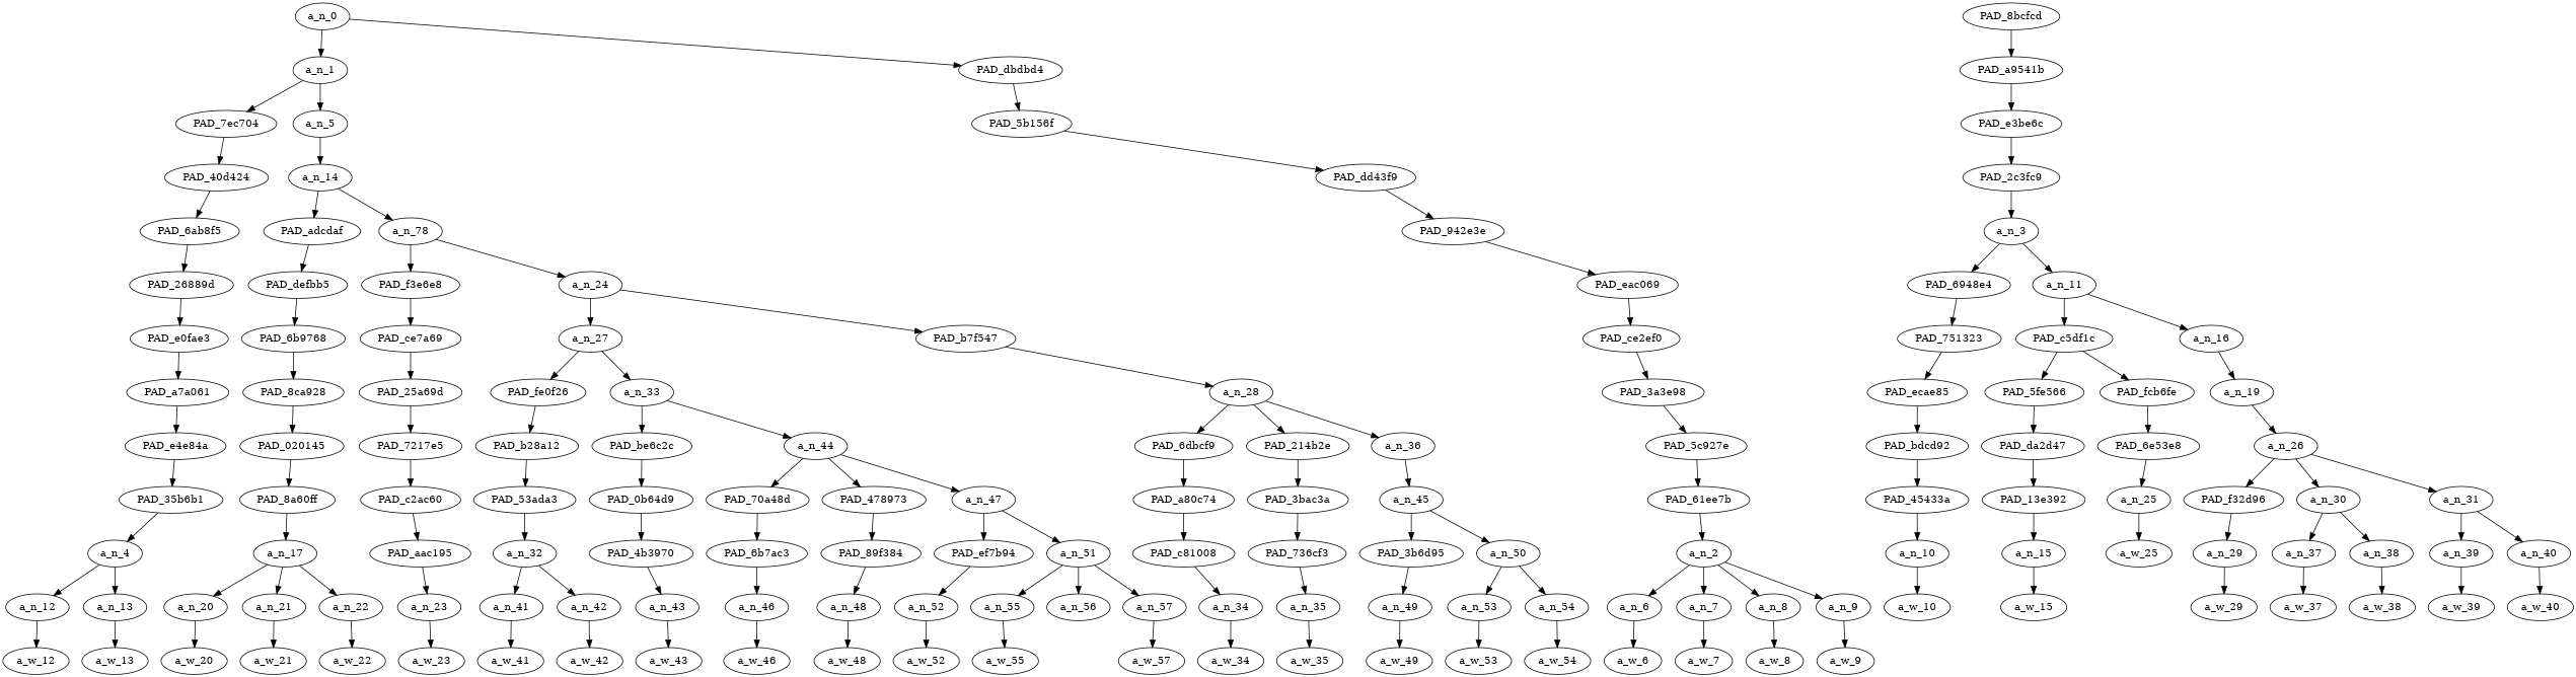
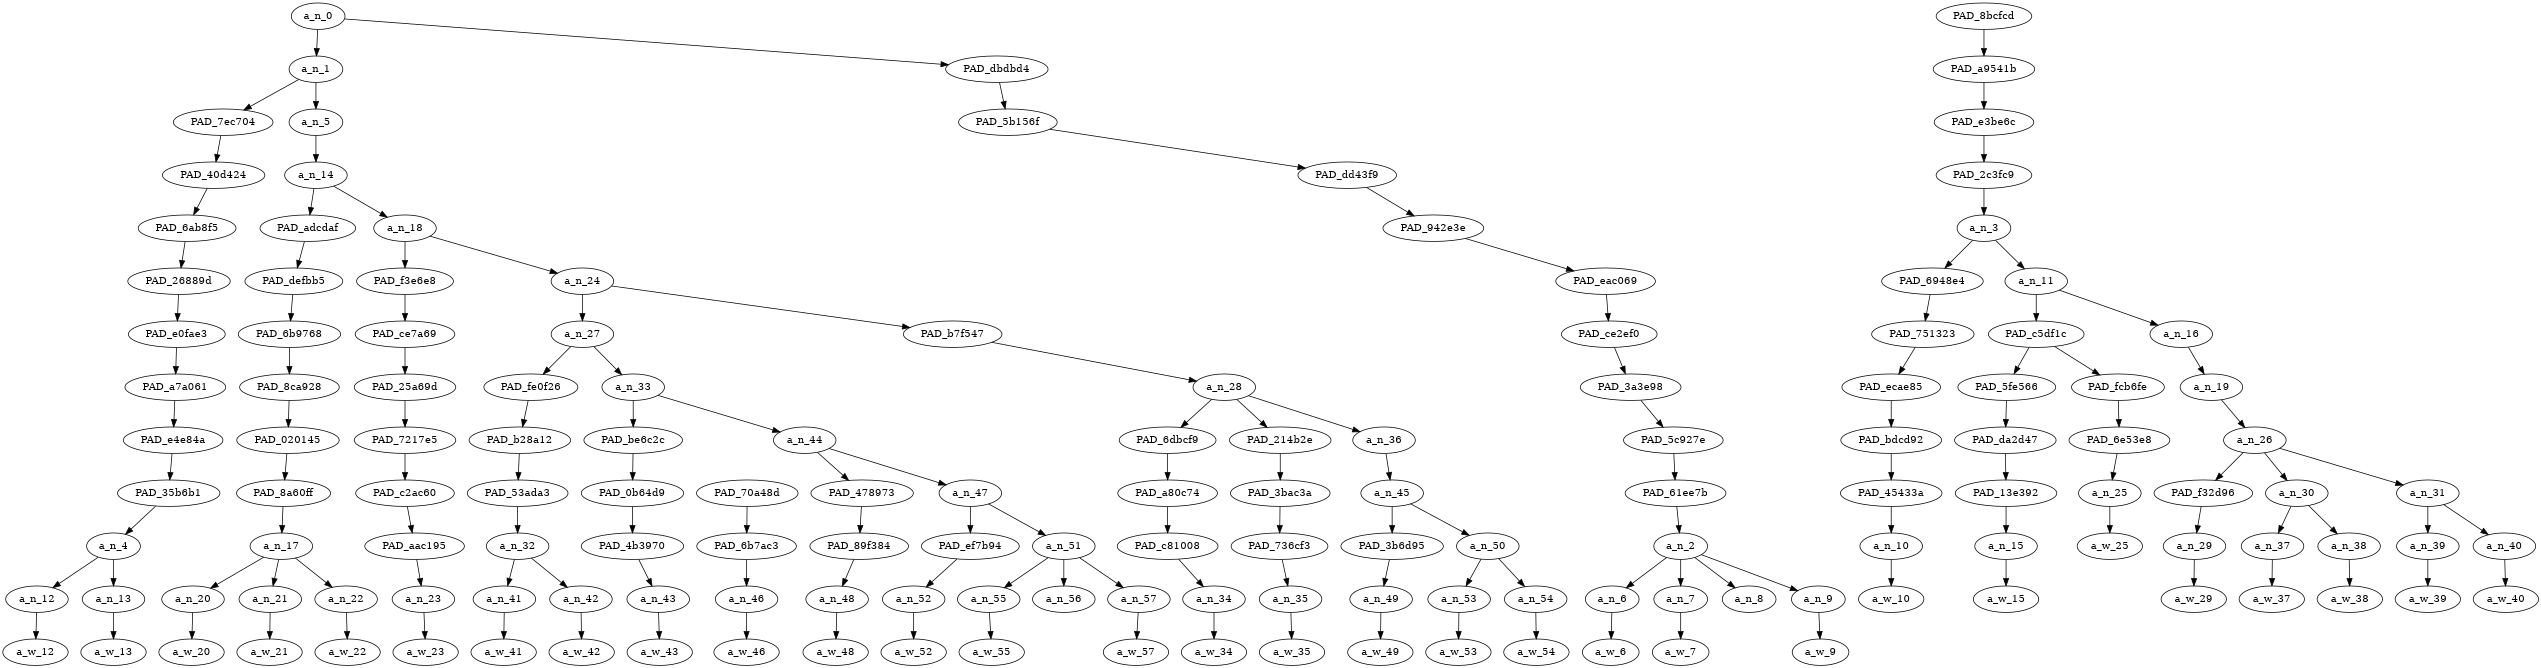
  strict digraph {
    node [div_dir=-1 index=0 level=1 text_span="[20, 21, 22, 23]" value=0.19903374]
    a_n_0 [div_dir=1 level=12 text_span="[0, 1, 2, 3, 4, 5, 6, 7, 8, 9, 10, 11, 12, 13, 14, 15, 16, 17, 18, 19, 20, 21, 22, 23, 24, 25, 26, 27, 28, 29, 30, 31]" value=1.00000000]
    a_n_1 [level=11 text_span="[0, 1, 2, 3, 4, 5, 6, 7, 8, 9, 10, 11, 12, 13, 14, 15, 16, 17, 18, 19]" value=0.56168679]
    PAD_dbdbd4 [index=1 level=11]
    PAD_7ec704 [div_dir=1 level=10 text_span="[0, 1]" value=0.08653522]
    a_n_5 [index=1 level=10 text_span="[2, 3, 4, 5, 6, 7, 8, 9, 10, 11, 12, 13, 14, 15, 16, 17, 18, 19]" value=0.47515039]
    PAD_5b156f [index=2 level=10]
    PAD_8bcfcd [div_dir=1 index=2 level=11 text_span="[24, 25, 26, 27, 28, 29, 30, 31]" value=0.23926973]
    PAD_a9541b [div_dir=1 index=3 level=10 text_span="[24, 25, 26, 27, 28, 29, 30, 31]" value=0.23926973]
    PAD_40d424 [div_dir=1 level=9 text_span="[0, 1]" value=0.08653522]
    a_n_14 [index=1 level=9 text_span="[2, 3, 4, 5, 6, 7, 8, 9, 10, 11, 12, 13, 14, 15, 16, 17, 18, 19]" value=0.47514398]
    PAD_dd43f9 [index=2 level=9]
    PAD_e3be6c [div_dir=1 index=3 level=9 text_span="[24, 25, 26, 27, 28, 29, 30, 31]" value=0.23926973]
    PAD_6ab8f5 [div_dir=1 level=8 text_span="[0, 1]" value=0.08653522]
    PAD_adcdaf [div_dir=1 index=1 level=8 text_span="[2, 3, 4]" value=0.12636761]
-   a_n_18 [index=2 level=8 text_span="[5, 6, 7, 8, 9, 10, 11, 12, 13, 14, 15, 16, 17, 18, 19]" value=0.34876997 label=a_n_78]
+   a_n_18 [index=2 level=8 text_span="[5, 6, 7, 8, 9, 10, 11, 12, 13, 14, 15, 16, 17, 18, 19]" value=0.34876997]
    PAD_26889d [div_dir=1 level=7 text_span="[0, 1]" value=0.08653522]
    PAD_e0fae3 [div_dir=1 level=6 text_span="[0, 1]" value=0.08653522]
    PAD_a7a061 [div_dir=1 level=5 text_span="[0, 1]" value=0.08653522]
    PAD_e4e84a [div_dir=1 level=4 text_span="[0, 1]" value=0.08653522]
    PAD_35b6b1 [div_dir=1 level=3 text_span="[0, 1]" value=0.08653522]
    a_n_4 [div_dir=1 level=2 text_span="[0, 1]" value=0.08653522]
    a_n_12 [div_dir=1 text_span="[0]" value=0.04973835]
    a_n_13 [div_dir=1 index=1 text_span="[1]" value=0.03674925]
    a_w_12 [div_dir=0 level=0 text_span="[0]" value="<user>"]
    a_w_13 [div_dir=0 index=1 level=0 text_span="[1]" value="<user>1"]
    PAD_defbb5 [div_dir=1 index=1 level=7 text_span="[2, 3, 4]" value=0.12636761]
    PAD_f3e6e8 [index=2 level=7 text_span="[5]" value=0.01793196]
    a_n_24 [div_dir=1 index=3 level=7 text_span="[6, 7, 8, 9, 10, 11, 12, 13, 14, 15, 16, 17, 18, 19]" value=0.33083060]
    PAD_6b9768 [div_dir=1 index=1 level=6 text_span="[2, 3, 4]" value=0.12636761]
    PAD_ce7a69 [index=2 level=6 text_span="[5]" value=0.01793196]
    a_n_27 [div_dir=1 index=3 level=6 text_span="[6, 7, 8, 9, 10, 11, 12, 13, 14]" value=0.22096062]
    PAD_b7f547 [index=4 level=6 text_span="[15, 16, 17, 18, 19]" value=0.10985721]
    PAD_8ca928 [div_dir=1 index=1 level=5 text_span="[2, 3, 4]" value=0.12636761]
    PAD_020145 [div_dir=1 index=1 level=4 text_span="[2, 3, 4]" value=0.12636761]
    PAD_8a60ff [div_dir=1 index=1 level=3 text_span="[2, 3, 4]" value=0.12636761]
    a_n_17 [div_dir=1 index=1 level=2 text_span="[2, 3, 4]" value=0.12636761]
    a_n_20 [index=2 text_span="[2]" value=0.02159389]
    a_n_21 [div_dir=1 index=3 text_span="[3]" value=0.03974667]
    a_n_22 [index=4 text_span="[4]" value=0.06502658]
    a_w_20 [div_dir=0 index=2 level=0 text_span="[2]" value=the]
    a_w_21 [div_dir=0 index=3 level=0 text_span="[3]" value=demo]
    a_w_22 [div_dir=0 index=4 level=0 text_span="[4]" value=bots]
    PAD_25a69d [index=2 level=5 text_span="[5]" value=0.01793196]
    PAD_fe0f26 [index=3 level=5 text_span="[6, 7]" value=0.03352149]
    a_n_33 [div_dir=1 index=4 level=5 text_span="[8, 9, 10, 11, 12, 13, 14]" value=0.18741679]
    a_n_28 [index=5 level=5 text_span="[15, 16, 17, 18, 19]" value=0.10985721]
    PAD_7217e5 [index=2 level=4 text_span="[5]" value=0.01793196]
    PAD_c2ac60 [index=2 level=3 text_span="[5]" value=0.01793196]
    PAD_aac195 [index=2 level=2 text_span="[5]" value=0.01793196]
    a_n_23 [index=5 text_span="[5]" value=0.01793196]
    a_w_23 [div_dir=0 index=5 level=0 text_span="[5]" value=pin]
    PAD_b28a12 [index=3 level=4 text_span="[6, 7]" value=0.03352149]
    PAD_be6c2c [index=4 level=4 text_span="[8]" value=0.01291802]
    a_n_44 [div_dir=1 index=5 level=4 text_span="[9, 10, 11, 12, 13, 14]" value=0.17441726]
    PAD_6dbcf9 [index=6 level=4 text_span="[15]" value=0.01063498]
    PAD_214b2e [index=7 level=4 text_span="[16]" value=0.01343677]
    a_n_36 [div_dir=1 index=8 level=4 text_span="[17, 18, 19]" value=0.08577917]
    PAD_53ada3 [index=3 level=3 text_span="[6, 7]" value=0.03352149]
    PAD_0b64d9 [index=4 level=3 text_span="[8]" value=0.01291802]
    PAD_70a48d [index=5 level=3 text_span="[9]" value=0.01745675]
    PAD_478973 [div_dir=1 index=7 level=3 text_span="[14]" value=0.02198820]
    a_n_47 [div_dir=1 index=6 level=3 text_span="[10, 11, 12, 13]" value=0.13486328]
    a_n_32 [index=3 level=2 text_span="[6, 7]" value=0.03352149]
    a_n_41 [index=6 text_span="[6]" value=0.01449894]
    a_n_42 [index=7 text_span="[7]" value=0.01891943]
    a_w_41 [div_dir=0 index=6 level=0 text_span="[6]" value=their]
    a_w_42 [div_dir=0 index=7 level=0 text_span="[7]" value=hopes]
    PAD_4b3970 [index=4 level=2 text_span="[8]" value=0.01291802]
    PAD_6b7ac3 [index=5 level=2 text_span="[9]" value=0.01745675]
    PAD_89f384 [div_dir=1 index=8 level=2 text_span="[14]" value=0.02198820]
    PAD_ef7b94 [div_dir=1 index=7 level=2 text_span="[13]" value=0.02580219]
    a_n_51 [div_dir=1 index=6 level=2 text_span="[10, 11, 12]" value=0.10896973]
    a_n_43 [index=8 text_span="[8]" value=0.01291802]
    a_w_43 [div_dir=0 index=8 level=0 text_span="[8]" value=on]
    a_n_46 [index=9 text_span="[9]" value=0.01745675]
    a_n_48 [div_dir=1 index=14 text_span="[14]" value=0.02198820]
    a_n_52 [div_dir=1 index=13 text_span="[13]" value=0.02580219]
    a_n_55 [div_dir=1 index=10 text_span="[10]" value=0.02552671]
    a_n_56 [div_dir=1 index=11 text_span="[11]" value=0.04465002]
    a_n_57 [index=12 text_span="[12]" value=0.03871161]
    a_w_46 [div_dir=0 index=9 level=0 text_span="[9]" value=massive]
    a_w_48 [div_dir=0 index=14 level=0 text_span="[14]" value=operation]
    a_w_52 [div_dir=0 index=13 level=0 text_span="[13]" value=fraud]
    a_w_55 [div_dir=0 index=10 level=0 text_span="[10]" value=illegal]
    a_w_57 [div_dir=0 index=12 level=0 text_span="[12]" value=voter]
    PAD_a80c74 [index=8 level=3 text_span="[15]" value=0.01063498]
    PAD_3bac3a [index=9 level=3 text_span="[16]" value=0.01343677]
    a_n_45 [div_dir=1 index=10 level=3 text_span="[17, 18, 19]" value=0.08576388]
    PAD_c81008 [index=9 level=2 text_span="[15]" value=0.01063498]
    PAD_736cf3 [index=10 level=2 text_span="[16]" value=0.01343677]
    PAD_3b6d95 [index=11 level=2 text_span="[17]" value=0.01352506]
    a_n_50 [div_dir=1 index=12 level=2 text_span="[18, 19]" value=0.07222352]
    a_n_34 [index=15 text_span="[15]" value=0.01063498]
    a_w_34 [div_dir=0 index=15 level=0 text_span="[15]" value=too]
    a_n_35 [index=16 text_span="[16]" value=0.01343677]
    a_w_35 [div_dir=0 index=16 level=0 text_span="[16]" value=big]
    a_n_49 [index=17 text_span="[17]" value=0.01352506]
    a_n_53 [div_dir=1 index=18 text_span="[18]" value=0.04035050]
    a_n_54 [div_dir=1 index=19 text_span="[19]" value=0.03183339]
    a_w_49 [div_dir=0 index=17 level=0 text_span="[17]" value=to]
    a_w_53 [div_dir=0 index=18 level=0 text_span="[18]" value=recount]
    a_w_54 [div_dir=0 index=19 level=0 text_span="[19]" value=2020]
    PAD_942e3e [index=3 level=8]
    PAD_eac069 [index=4 level=7]
    PAD_ce2ef0 [index=5 level=6]
    PAD_3a3e98 [index=6 level=5]
    PAD_5c927e [index=9 level=4]
    PAD_61ee7b [index=11 level=3]
    a_n_2 [index=13 level=2]
    a_n_6 [index=20 text_span="[20]" value=0.01513430]
    a_n_7 [index=21 text_span="[21]" value=0.01727975]
    a_n_8 [div_dir=1 index=22 text_span="[22]" value=0.09328318]
    a_n_9 [index=23 text_span="[23]" value=0.07330835]
    a_w_6 [div_dir=0 index=20 level=0 text_span="[20]" value=the1]
    a_w_7 [div_dir=0 index=21 level=0 text_span="[21]" value=current]
-   a_w_8 [div_dir=0 index=22 level=0 text_span="[22]" value=mcimpeachment]
    a_w_9 [div_dir=0 index=23 level=0 text_span="[23]" value=mcstrategy]
    PAD_2c3fc9 [div_dir=1 index=4 level=8 text_span="[24, 25, 26, 27, 28, 29, 30, 31]" value=0.23926973]
    a_n_3 [div_dir=1 index=5 level=7 text_span="[24, 25, 26, 27, 28, 29, 30, 31]" value=0.23926973]
    PAD_6948e4 [index=6 level=6 text_span="[24]" value=0.01784946]
    a_n_11 [div_dir=1 index=7 level=6 text_span="[25, 26, 27, 28, 29, 30, 31]" value=0.22136680]
    PAD_751323 [index=7 level=5 text_span="[24]" value=0.01784946]
    PAD_c5df1c [index=8 level=5 text_span="[25]" value=0.01639982]
    a_n_16 [div_dir=1 index=9 level=5 text_span="[26, 27, 28, 29, 30, 31]" value=0.20487990]
    PAD_ecae85 [index=10 level=4 text_span="[24]" value=0.01784946]
    PAD_5fe566 [index=11 level=4 text_span="[25]" value=0.01639982]
    PAD_fcb6fe [index=14 level=3 text_span="[26]" value=0.01345809]
    a_n_19 [div_dir=1 index=12 level=4 text_span="[26, 27, 28, 29, 30, 31]" value=0.20478529]
    PAD_bdcd92 [index=12 level=3 text_span="[24]" value=0.01784946]
    PAD_45433a [index=14 level=2 text_span="[24]" value=0.01784946]
    a_n_10 [index=24 text_span="[24]" value=0.01784946]
    a_w_10 [div_dir=0 index=24 level=0 text_span="[24]" value=is]
    PAD_da2d47 [index=13 level=3 text_span="[25]" value=0.01639982]
    a_n_26 [div_dir=1 index=15 level=3 text_span="[27, 28, 29, 30, 31]" value=0.19123258]
    PAD_13e392 [index=15 level=2 text_span="[25]" value=0.01639982]
    a_n_15 [index=25 text_span="[25]" value=0.01639982]
    a_w_15 [div_dir=0 index=25 level=0 text_span="[25]" value=designed]
    PAD_6e53e8 [index=16 level=2 text_span="[26]" value=0.01345809]
    PAD_f32d96 [index=17 level=2 text_span="[27]" value=0.02669819]
    a_n_30 [div_dir=1 index=18 level=2 text_span="[28, 29]" value=0.07748527]
    a_n_31 [index=19 level=2 text_span="[30, 31]" value=0.08692622]
    a_n_25 [index=26 text_span="[26]" value=0.01345809]
    a_n_29 [index=27 text_span="[27]" value=0.02669819]
    a_n_37 [div_dir=1 index=28 text_span="[28]" value=0.03102279]
    a_n_38 [div_dir=1 index=29 text_span="[29]" value=0.04619200]
    a_n_39 [index=30 text_span="[30]" value=0.01784844]
    a_n_40 [index=31 text_span="[31]" value=0.06906372]
    a_w_25 [div_dir=0 index=26 level=0 text_span="[26]" value=to1]
    a_w_29 [div_dir=0 index=27 level=0 text_span="[27]" value=anger]
    a_w_37 [div_dir=0 index=28 level=0 text_span="[28]" value=illegal1]
    a_w_38 [div_dir=0 index=29 level=0 text_span="[29]" value=aliens]
    a_w_39 [div_dir=0 index=30 level=0 text_span="[30]" value=into]
    a_w_40 [div_dir=0 index=31 level=0 text_span="[31]" value=mcvoting]
    a_n_0 -> a_n_1
    a_n_0 -> PAD_dbdbd4
    a_n_1 -> PAD_7ec704
    a_n_1 -> a_n_5
    PAD_dbdbd4 -> PAD_5b156f
    PAD_7ec704 -> PAD_40d424
    a_n_5 -> a_n_14
    PAD_5b156f -> PAD_dd43f9
    PAD_8bcfcd -> PAD_a9541b
    PAD_a9541b -> PAD_e3be6c
    PAD_40d424 -> PAD_6ab8f5
    a_n_14 -> PAD_adcdaf
    a_n_14 -> a_n_18
    PAD_dd43f9 -> PAD_942e3e
    PAD_e3be6c -> PAD_2c3fc9
    PAD_6ab8f5 -> PAD_26889d
    PAD_adcdaf -> PAD_defbb5
    a_n_18 -> PAD_f3e6e8
    a_n_18 -> a_n_24
    PAD_26889d -> PAD_e0fae3
    PAD_e0fae3 -> PAD_a7a061
    PAD_a7a061 -> PAD_e4e84a
    PAD_e4e84a -> PAD_35b6b1
    PAD_35b6b1 -> a_n_4
    a_n_4 -> a_n_12
    a_n_4 -> a_n_13
    a_n_12 -> a_w_12
    a_n_13 -> a_w_13
    PAD_defbb5 -> PAD_6b9768
    PAD_f3e6e8 -> PAD_ce7a69
    a_n_24 -> a_n_27
    a_n_24 -> PAD_b7f547
    PAD_6b9768 -> PAD_8ca928
    PAD_ce7a69 -> PAD_25a69d
    a_n_27 -> PAD_fe0f26
    a_n_27 -> a_n_33
    PAD_b7f547 -> a_n_28
    PAD_8ca928 -> PAD_020145
    PAD_020145 -> PAD_8a60ff
    PAD_8a60ff -> a_n_17
    a_n_17 -> a_n_20
    a_n_17 -> a_n_21
    a_n_17 -> a_n_22
    a_n_20 -> a_w_20
    a_n_21 -> a_w_21
    a_n_22 -> a_w_22
    PAD_25a69d -> PAD_7217e5
    PAD_fe0f26 -> PAD_b28a12
    a_n_33 -> PAD_be6c2c
    a_n_33 -> a_n_44
    a_n_28 -> PAD_6dbcf9
    a_n_28 -> PAD_214b2e
    a_n_28 -> a_n_36
    PAD_7217e5 -> PAD_c2ac60
    PAD_c2ac60 -> PAD_aac195
    PAD_aac195 -> a_n_23
    a_n_23 -> a_w_23
    PAD_b28a12 -> PAD_53ada3
    PAD_be6c2c -> PAD_0b64d9
-   a_n_44 -> PAD_70a48d
    a_n_44 -> PAD_478973
    a_n_44 -> a_n_47
    PAD_6dbcf9 -> PAD_a80c74
    PAD_214b2e -> PAD_3bac3a
    a_n_36 -> a_n_45
    PAD_53ada3 -> a_n_32
    PAD_0b64d9 -> PAD_4b3970
    PAD_70a48d -> PAD_6b7ac3
    PAD_478973 -> PAD_89f384
    a_n_47 -> PAD_ef7b94
    a_n_47 -> a_n_51
    a_n_32 -> a_n_41
    a_n_32 -> a_n_42
    a_n_41 -> a_w_41
    a_n_42 -> a_w_42
    PAD_4b3970 -> a_n_43
    PAD_6b7ac3 -> a_n_46
    PAD_89f384 -> a_n_48
    PAD_ef7b94 -> a_n_52
    a_n_51 -> a_n_55
    a_n_51 -> a_n_56
    a_n_51 -> a_n_57
    a_n_43 -> a_w_43
    a_n_46 -> a_w_46
    a_n_48 -> a_w_48
    a_n_52 -> a_w_52
    a_n_55 -> a_w_55
    a_n_57 -> a_w_57
    PAD_a80c74 -> PAD_c81008
    PAD_3bac3a -> PAD_736cf3
    a_n_45 -> PAD_3b6d95
    a_n_45 -> a_n_50
    PAD_c81008 -> a_n_34
    PAD_736cf3 -> a_n_35
    PAD_3b6d95 -> a_n_49
    a_n_50 -> a_n_53
    a_n_50 -> a_n_54
    a_n_34 -> a_w_34
    a_n_35 -> a_w_35
    a_n_49 -> a_w_49
    a_n_53 -> a_w_53
    a_n_54 -> a_w_54
    PAD_942e3e -> PAD_eac069
    PAD_eac069 -> PAD_ce2ef0
    PAD_ce2ef0 -> PAD_3a3e98
    PAD_3a3e98 -> PAD_5c927e
    PAD_5c927e -> PAD_61ee7b
    PAD_61ee7b -> a_n_2
    a_n_2 -> a_n_6
    a_n_2 -> a_n_7
    a_n_2 -> a_n_8
    a_n_2 -> a_n_9
    a_n_6 -> a_w_6
    a_n_7 -> a_w_7
-   a_n_8 -> a_w_8
    a_n_9 -> a_w_9
    PAD_2c3fc9 -> a_n_3
    a_n_3 -> PAD_6948e4
    a_n_3 -> a_n_11
    PAD_6948e4 -> PAD_751323
    a_n_11 -> PAD_c5df1c
    a_n_11 -> a_n_16
    PAD_751323 -> PAD_ecae85
    PAD_c5df1c -> PAD_5fe566
    PAD_c5df1c -> PAD_fcb6fe
    a_n_16 -> a_n_19
    PAD_ecae85 -> PAD_bdcd92
    PAD_5fe566 -> PAD_da2d47
    PAD_fcb6fe -> PAD_6e53e8
    a_n_19 -> a_n_26
    PAD_bdcd92 -> PAD_45433a
    PAD_45433a -> a_n_10
    a_n_10 -> a_w_10
    PAD_da2d47 -> PAD_13e392
    a_n_26 -> PAD_f32d96
    a_n_26 -> a_n_30
    a_n_26 -> a_n_31
    PAD_13e392 -> a_n_15
    a_n_15 -> a_w_15
    PAD_6e53e8 -> a_n_25
    PAD_f32d96 -> a_n_29
    a_n_30 -> a_n_37
    a_n_30 -> a_n_38
    a_n_31 -> a_n_39
    a_n_31 -> a_n_40
    a_n_25 -> a_w_25
    a_n_29 -> a_w_29
    a_n_37 -> a_w_37
    a_n_38 -> a_w_38
    a_n_39 -> a_w_39
    a_n_40 -> a_w_40
  }
